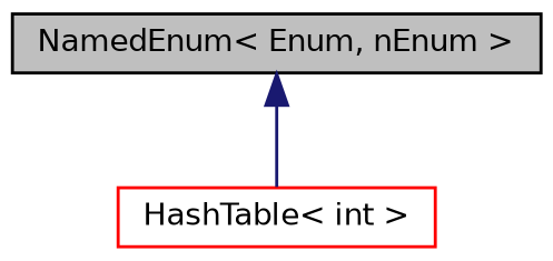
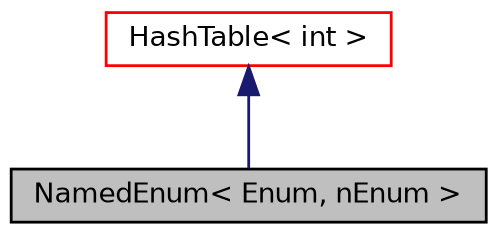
  digraph {
    node [fontname=Helvetica fontsize=10 shape=record]
    n1 [color=black fillcolor=grey75 fontcolor=black height=0.2 label="NamedEnum\< Enum, nEnum \>" style=filled width=0.4]
    n2 [color=red height=0.2 label="HashTable\< int \>" width=0.4]
-   n1 -> n2 [color=midnightblue dir=back fontname=Helvetica fontsize=10 labelfontname=Helvetica labelfontsize=10 style=solid]
+   n2 -> n1 [color=midnightblue dir=back fontname=Helvetica fontsize=10 labelfontname=Helvetica labelfontsize=10 style=solid]
  }
